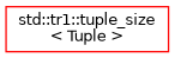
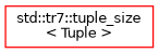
  digraph {
    rankdir=LR
-   n1 [color=red fillcolor=white fontname=Helvetica fontsize=10 height=0.2 label="std::tr1::tuple_size\l\< Tuple \>" shape=record style=filled width=0.4]
+   n1 [color=red fillcolor=white fontname=Helvetica fontsize=10 height=0.2 label="std::tr7::tuple_size\l\< Tuple \>" shape=record style=filled width=0.4]
  }
